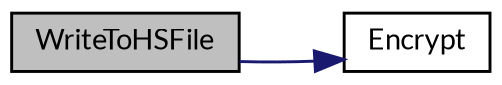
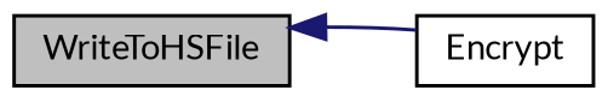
  digraph {
    rankdir=LR
    fontname=Lato
    node [color=black fontname=Lato fontsize=10 shape=record style=filled]
    n1 [fillcolor=grey75 fontcolor=black height=0.2 label=WriteToHSFile width=0.4]
    n2 [fillcolor=white height=0.2 label=Encrypt width=0.4]
-   n1 -> n2 [color=midnightblue fontname=Lato fontsize=10 labelfontname=Helvetica labelfontsize=10 style=solid]
+   n2 -> n1 [color=midnightblue fontname=Lato fontsize=10 labelfontname=Helvetica labelfontsize=10 style=solid]
  }
